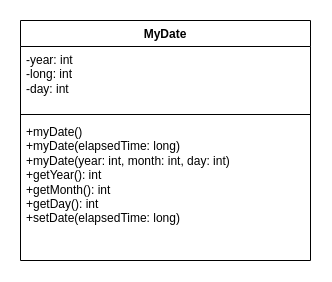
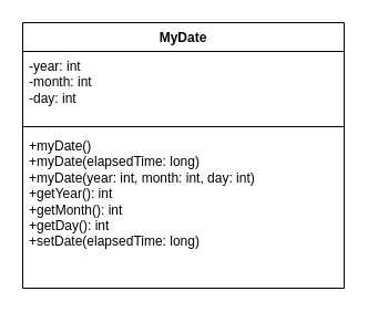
  <mxCell id="0" />
  <mxCell id="1" parent="0" />
  <mxCell id="2" value="MyDate" style="swimlane;fontStyle=1;align=center;verticalAlign=top;childLayout=stackLayout;horizontal=1;startSize=26;horizontalStack=0;resizeParent=1;resizeParentMax=0;resizeLast=0;collapsible=1;marginBottom=0;whiteSpace=wrap;html=1;" vertex="1" parent="1"><mxGeometry x="20" y="20" width="290" height="240" as="geometry" /></mxCell>
- <mxCell id="3" value="&lt;div&gt;-year: int&lt;/div&gt;&lt;div&gt;-long: int&lt;/div&gt;&lt;div&gt;-day: int&lt;br&gt;&lt;/div&gt;" style="text;strokeColor=none;fillColor=none;align=left;verticalAlign=top;spacingLeft=4;spacingRight=4;overflow=hidden;rotatable=0;points=[[0,0.5],[1,0.5]];portConstraint=eastwest;whiteSpace=wrap;html=1;" vertex="1" parent="2"><mxGeometry y="26" width="290" height="64" as="geometry" /></mxCell>
+ <mxCell id="3" value="&lt;div&gt;-year: int&lt;/div&gt;&lt;div&gt;-month: int&lt;/div&gt;&lt;div&gt;-day: int&lt;br&gt;&lt;/div&gt;" style="text;strokeColor=none;fillColor=none;align=left;verticalAlign=top;spacingLeft=4;spacingRight=4;overflow=hidden;rotatable=0;points=[[0,0.5],[1,0.5]];portConstraint=eastwest;whiteSpace=wrap;html=1;" vertex="1" parent="2"><mxGeometry y="26" width="290" height="64" as="geometry" /></mxCell>
  <mxCell id="4" value="" style="line;strokeWidth=1;fillColor=none;align=left;verticalAlign=middle;spacingTop=-1;spacingLeft=3;spacingRight=3;rotatable=0;labelPosition=right;points=[];portConstraint=eastwest;strokeColor=inherit;" vertex="1" parent="2"><mxGeometry y="90" width="290" height="8" as="geometry" /></mxCell>
  <mxCell id="5" value="&lt;div&gt;+myDate()&lt;/div&gt;&lt;div&gt;+myDate(elapsedTime: long)&lt;/div&gt;&lt;div&gt;+myDate(year: int, month: int, day: int)&lt;/div&gt;&lt;div&gt;+getYear(): int&lt;/div&gt;&lt;div&gt;+getMonth(): int&lt;/div&gt;&lt;div&gt;+getDay(): int&lt;/div&gt;&lt;div&gt;+setDate(elapsedTime: long)&lt;br&gt;&lt;/div&gt;" style="text;strokeColor=none;fillColor=none;align=left;verticalAlign=top;spacingLeft=4;spacingRight=4;overflow=hidden;rotatable=0;points=[[0,0.5],[1,0.5]];portConstraint=eastwest;whiteSpace=wrap;html=1;" vertex="1" parent="2"><mxGeometry y="98" width="290" height="142" as="geometry" /></mxCell>
